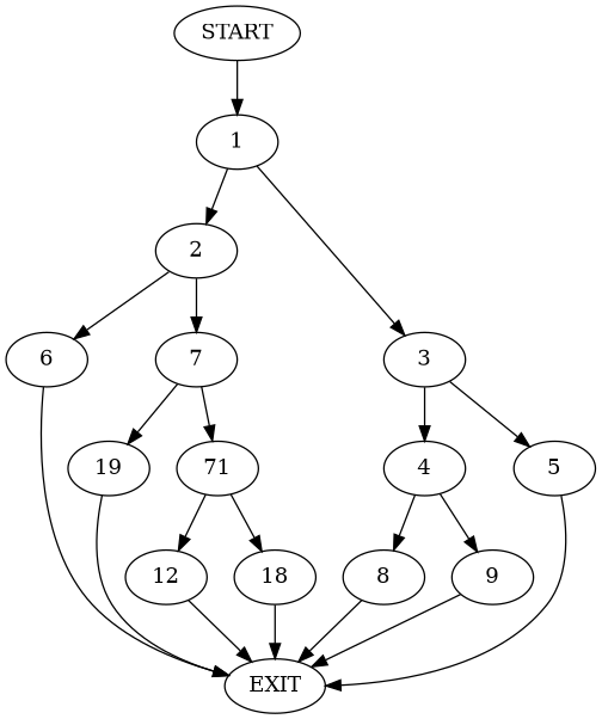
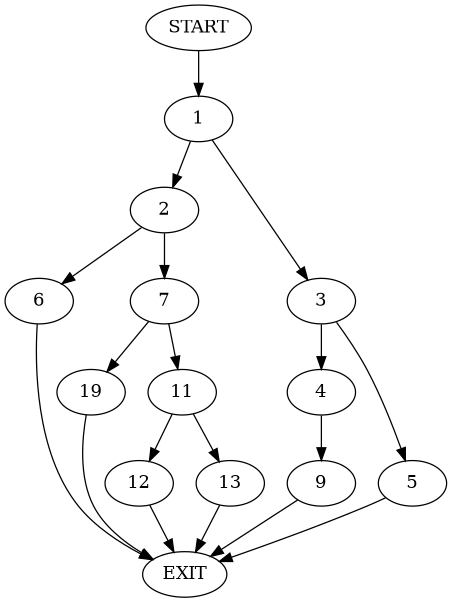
  digraph {
    n1 [label=START]
    1
    2
    3
    n5 [label=EXIT]
    6
    7
    4
    5
    n10 [label=19]
-   11 [label=71]
-   8
+   11
    9
    12
-   13 [label=18]
+   13
    n1 -> 1
    1 -> 2
    1 -> 3
    2 -> 6
    2 -> 7
    3 -> 4
    3 -> 5
    6 -> n5
    7 -> n10
    7 -> 11
-   4 -> 8
    4 -> 9
    5 -> n5
    n10 -> n5
    11 -> 12
    11 -> 13
-   8 -> n5
    9 -> n5
    12 -> n5
    13 -> n5
  }
